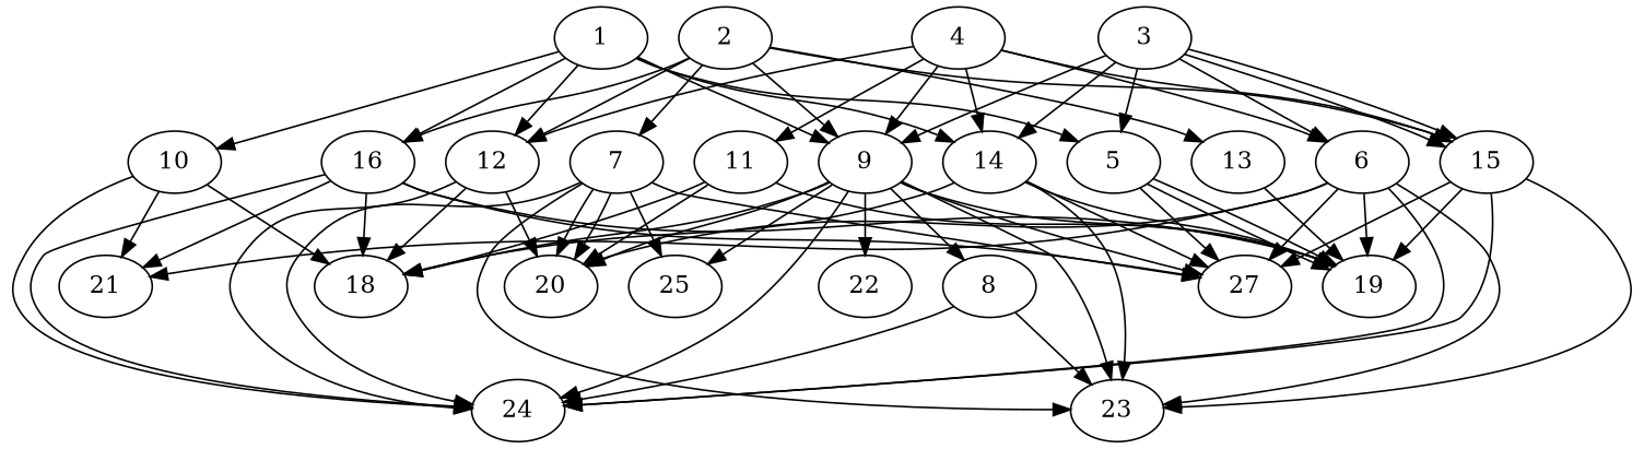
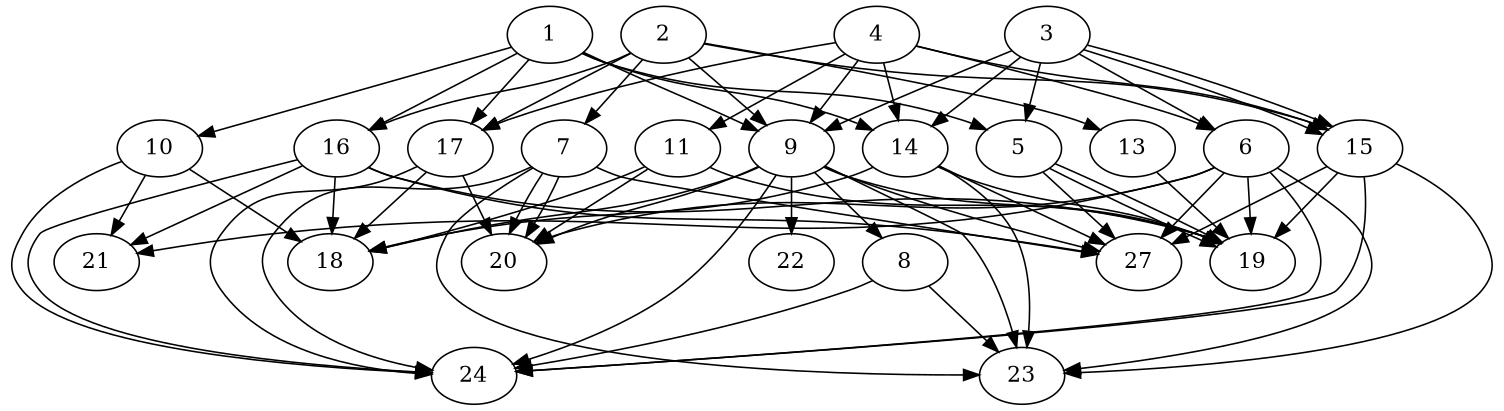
  digraph {
    node [alpha=0.12]
    1 [alpha=0.09 expect_size=6226944]
    5 [alpha=0.16 expect_size=11750400]
    9 [alpha=0.19 expect_size=48901120]
    10 [alpha=0.16 expect_size=16697344]
-   12 [alpha=0.03 expect_size=37011456]
+   12 [alpha=0.03 expect_size=37011456 label=17]
    14 [alpha=0.13 expect_size=34704384]
    16 [expect_size=5725184]
    n8 [alpha=0.14 expect_size=22553600 label=27]
    19 [alpha=0.15 expect_size=22789120]
    20 [alpha=0.19 expect_size=21453824]
    23 [alpha=0.03 expect_size=12778496]
    24 [alpha=0.06 expect_size=42190848]
-   25 [expect_size=25128960]
    18 [alpha=0.11 expect_size=35017728]
    22 [alpha=0.07 expect_size=51952640]
    8 [alpha=0.15 expect_size=35540992]
    21 [alpha=0.04 expect_size=12953600]
    2 [alpha=0.02 expect_size=48517120]
    7 [alpha=0.05 expect_size=7418880]
    13 [expect_size=42724352]
    15 [alpha=0.10 expect_size=14596096]
    3 [alpha=0.17 expect_size=34402304]
    6 [alpha=0.07 expect_size=48388096]
    4 [alpha=0.11 expect_size=22516736]
    11 [alpha=0.17 expect_size=14978048]
    1 -> 5
    1 -> 9
    1 -> 10
    1 -> 12
    1 -> 14
    1 -> 16
    5 -> n8
    5 -> 19
    5 -> 19
    9 -> n8
    9 -> 19
    9 -> 20
    9 -> 23
    9 -> 24
-   9 -> 25
    9 -> 18
    9 -> 22
    9 -> 8
    10 -> 24
    10 -> 18
    10 -> 21
    12 -> 20
    12 -> 24
    12 -> 18
    14 -> n8
    14 -> 19
    14 -> 23
    14 -> 18
    16 -> n8
    16 -> 19
    16 -> 24
    16 -> 18
    16 -> 21
    8 -> 23
    8 -> 24
    2 -> 9
    2 -> 12
    2 -> 16
    2 -> 7
    2 -> 13
    2 -> 15
    7 -> n8
    7 -> 20
    7 -> 20
    7 -> 23
    7 -> 24
-   7 -> 25
    13 -> 19
    15 -> n8
    15 -> 19
    15 -> 23
    15 -> 24
    3 -> 5
    3 -> 9
    3 -> 14
    3 -> 15
    3 -> 15
    3 -> 6
    6 -> n8
    6 -> 19
    6 -> 20
    6 -> 23
    6 -> 24
    6 -> 21
    4 -> 9
    4 -> 12
    4 -> 14
    4 -> 15
    4 -> 6
    4 -> 11
    11 -> 19
    11 -> 20
    11 -> 18
  }
